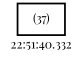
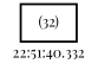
  digraph {
    label="22:51:40.332"
    fontname="Playfair Display"
-   n1 [color=black fontcolor=black label="(37)" shape=rectangle style=bold fontname="Playfair Display"]
+   n1 [color=black fontcolor=black label="(32)" shape=rectangle style=bold fontname="Playfair Display"]
  }
